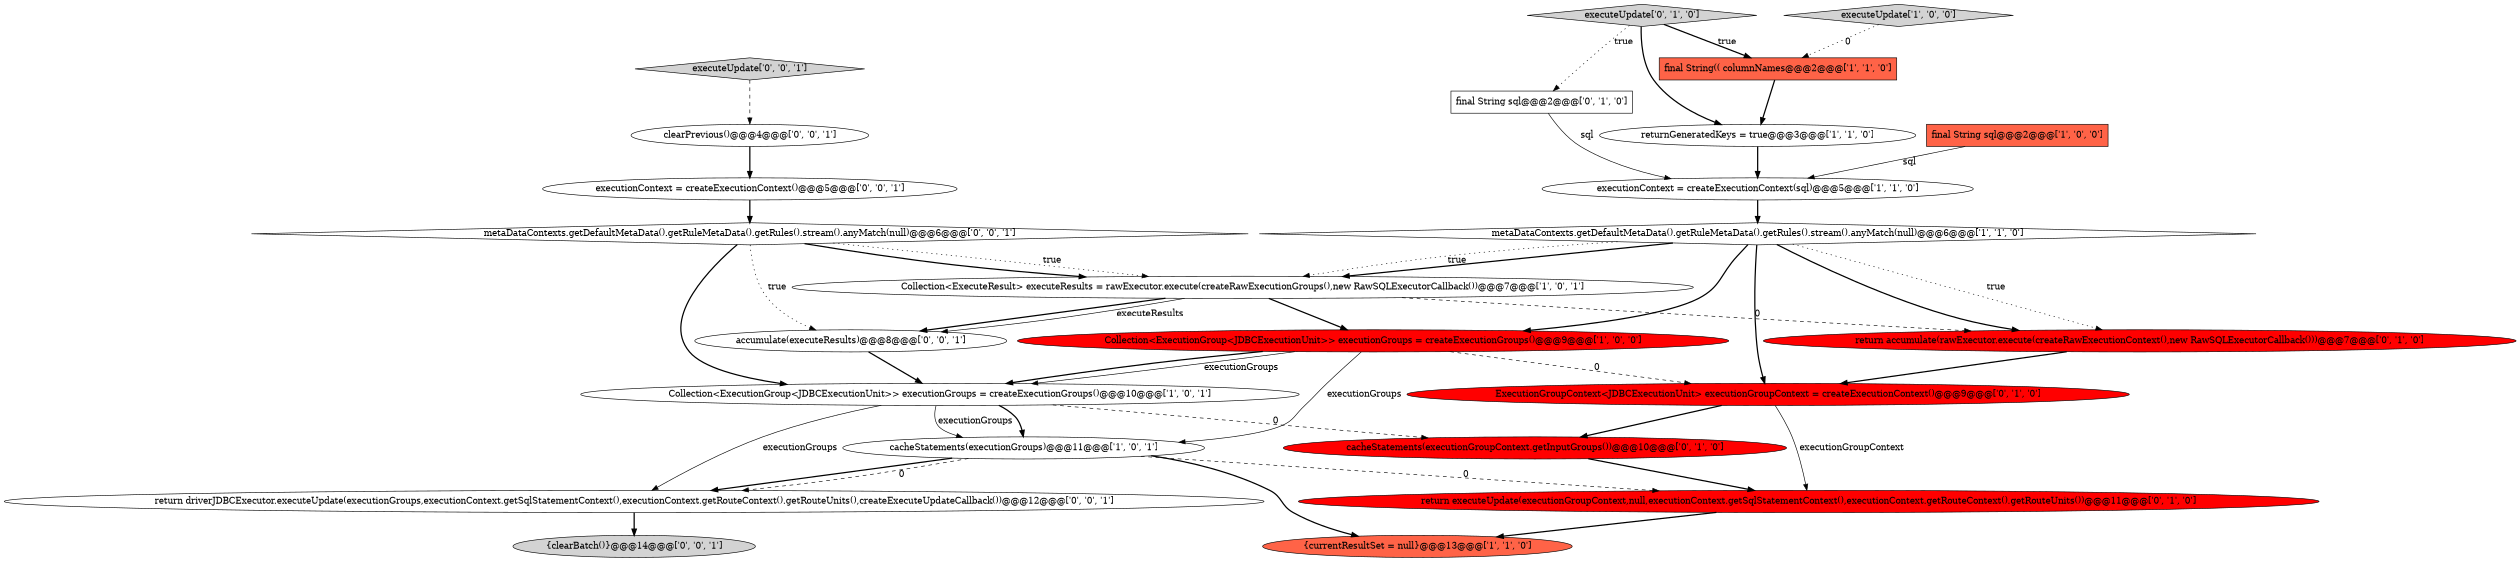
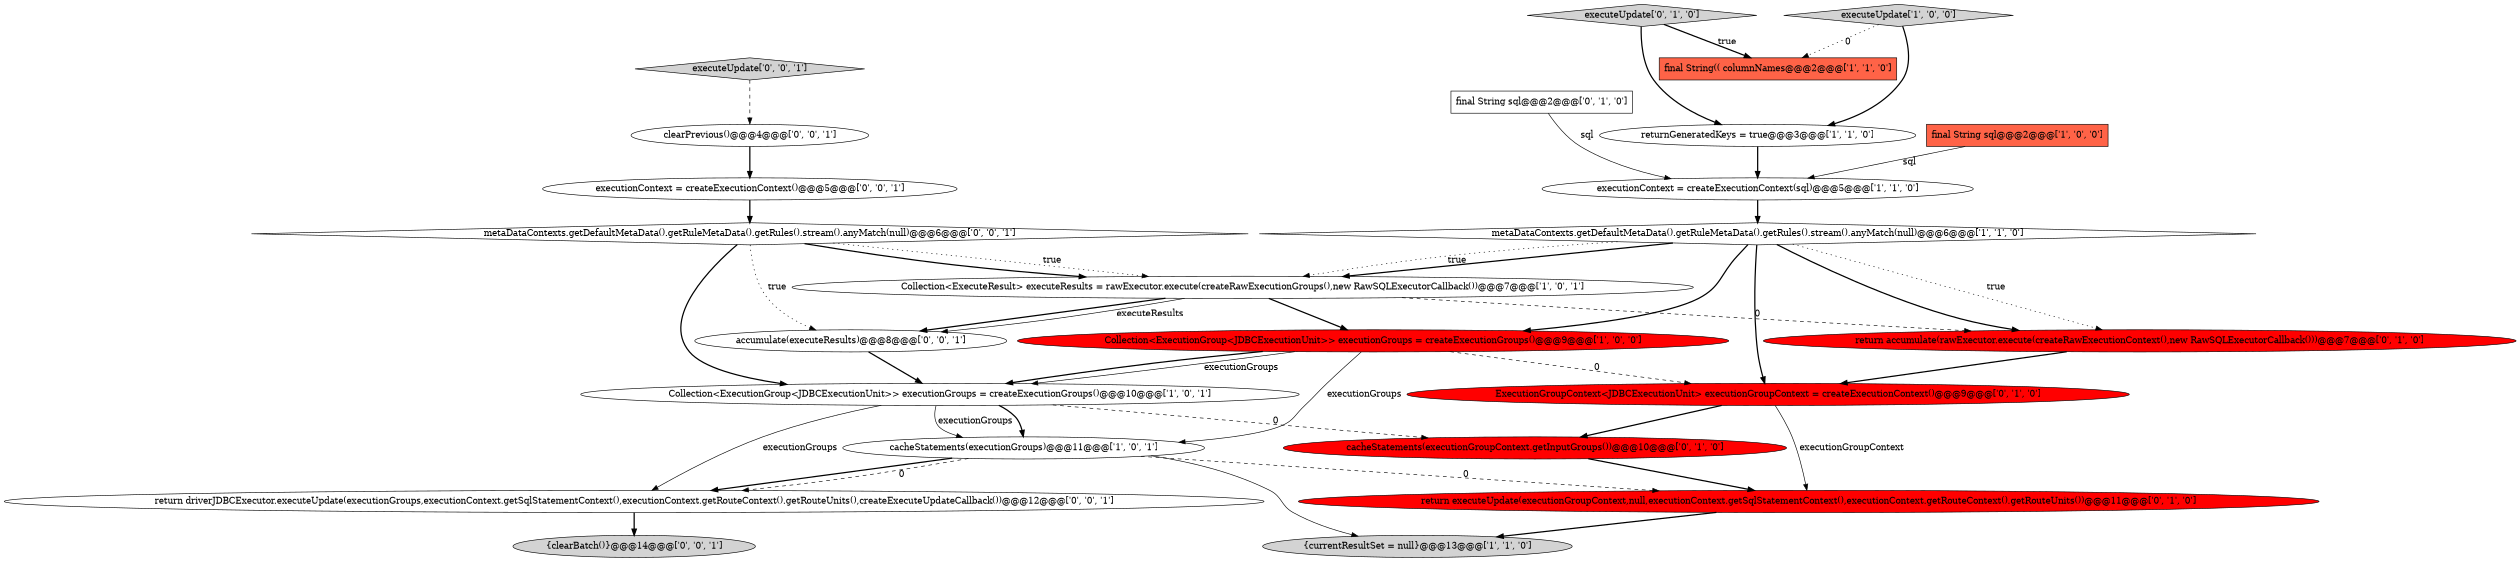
  digraph {
    node [fillcolor=white shape=ellipse style=filled]
    edge [style=bold]
    n1 [label="cacheStatements(executionGroups)@@@11@@@['1', '0', '1']"]
-   n2 [fillcolor=tomato label="{currentResultSet = null}@@@13@@@['1', '1', '0']"]
+   n2 [fillcolor=lightgray label="{currentResultSet = null}@@@13@@@['1', '1', '0']"]
    n3 [label="return driverJDBCExecutor.executeUpdate(executionGroups,executionContext.getSqlStatementContext(),executionContext.getRouteContext().getRouteUnits(),createExecuteUpdateCallback())@@@12@@@['0', '0', '1']"]
    n4 [fillcolor=red label="return executeUpdate(executionGroupContext,null,executionContext.getSqlStatementContext(),executionContext.getRouteContext().getRouteUnits())@@@11@@@['0', '1', '0']"]
    n5 [fillcolor=lightgray label="{clearBatch()}@@@14@@@['0', '0', '1']"]
    n6 [fillcolor=tomato label="final String(( columnNames@@@2@@@['1', '1', '0']" shape=box]
    n7 [label="accumulate(executeResults)@@@8@@@['0', '0', '1']"]
    n8 [label="Collection<ExecutionGroup<JDBCExecutionUnit>> executionGroups = createExecutionGroups()@@@10@@@['1', '0', '1']"]
    n9 [fillcolor=red label="cacheStatements(executionGroupContext.getInputGroups())@@@10@@@['0', '1', '0']"]
    n10 [fillcolor=lightgray label="executeUpdate['0', '1', '0']" shape=diamond]
    n11 [label="final String sql@@@2@@@['0', '1', '0']" shape=box]
    n12 [label="returnGeneratedKeys = true@@@3@@@['1', '1', '0']"]
    n13 [label="executionContext = createExecutionContext(sql)@@@5@@@['1', '1', '0']"]
    n14 [label="metaDataContexts.getDefaultMetaData().getRuleMetaData().getRules().stream().anyMatch(null)@@@6@@@['1', '1', '0']" shape=diamond]
    n15 [fillcolor=tomato label="final String sql@@@2@@@['1', '0', '0']" shape=box]
    n16 [label="metaDataContexts.getDefaultMetaData().getRuleMetaData().getRules().stream().anyMatch(null)@@@6@@@['0', '0', '1']" shape=diamond]
    n17 [label="Collection<ExecuteResult> executeResults = rawExecutor.execute(createRawExecutionGroups(),new RawSQLExecutorCallback())@@@7@@@['1', '0', '1']"]
    n18 [fillcolor=red label="Collection<ExecutionGroup<JDBCExecutionUnit>> executionGroups = createExecutionGroups()@@@9@@@['1', '0', '0']"]
    n19 [fillcolor=red label="return accumulate(rawExecutor.execute(createRawExecutionContext(),new RawSQLExecutorCallback()))@@@7@@@['0', '1', '0']"]
    n20 [label="executionContext = createExecutionContext()@@@5@@@['0', '0', '1']"]
    n21 [fillcolor=red label="ExecutionGroupContext<JDBCExecutionUnit> executionGroupContext = createExecutionContext()@@@9@@@['0', '1', '0']"]
    n22 [fillcolor=lightgray label="executeUpdate['1', '0', '0']" shape=diamond]
    n23 [label="clearPrevious()@@@4@@@['0', '0', '1']"]
    n24 [fillcolor=lightgray label="executeUpdate['0', '0', '1']" shape=diamond]
-   n1 -> n2
+   n1 -> n2 [style=solid]
    n1 -> n3
    n1 -> n3 [label=0 style=dashed]
    n1 -> n4 [label=0 style=dashed]
    n3 -> n5
    n4 -> n2
    n7 -> n8
    n8 -> n1
    n8 -> n1 [label=executionGroups style=solid]
    n8 -> n3 [label=executionGroups style=solid]
    n8 -> n9 [label=0 style=dashed]
    n9 -> n4
    n10 -> n6 [label=true]
-   n10 -> n11 [label=true style=dotted]
    n10 -> n12
    n11 -> n13 [label=sql style=solid]
    n12 -> n13
    n13 -> n14
    n14 -> n17
    n14 -> n17 [label=true style=dotted]
    n14 -> n18
    n14 -> n19
    n14 -> n19 [label=true style=dotted]
    n14 -> n21
    n15 -> n13 [label=sql style=solid]
    n16 -> n7 [label=true style=dotted]
    n16 -> n8
    n16 -> n17 [label=true style=dotted]
    n16 -> n17
    n17 -> n7
    n17 -> n7 [label=executeResults style=solid]
    n17 -> n18
    n17 -> n19 [label=0 style=dashed]
    n18 -> n1 [label=executionGroups style=solid]
    n18 -> n8
    n18 -> n8 [label=executionGroups style=solid]
    n18 -> n21 [label=0 style=dashed]
    n19 -> n21
    n20 -> n16
    n21 -> n4 [label=executionGroupContext style=solid]
    n21 -> n9
    n22 -> n6 [label=0 style=dotted]
-   n6 -> n12
+   n22 -> n12
    n23 -> n20
    n24 -> n23 [style=dashed]
  }
